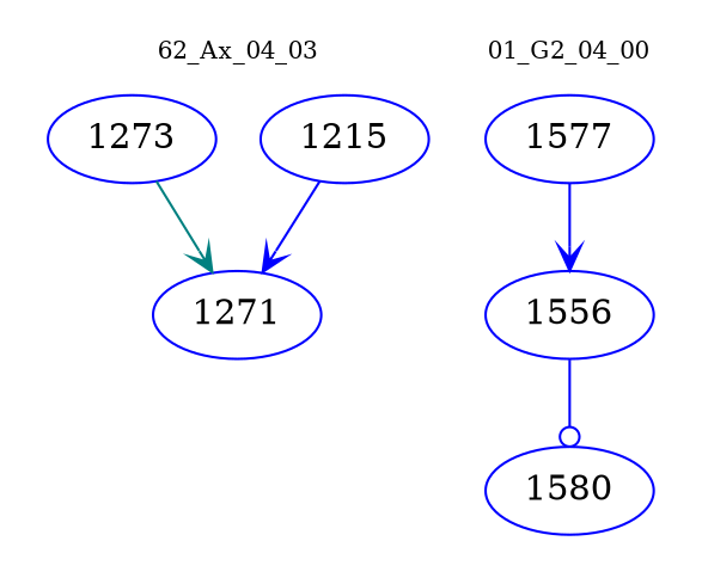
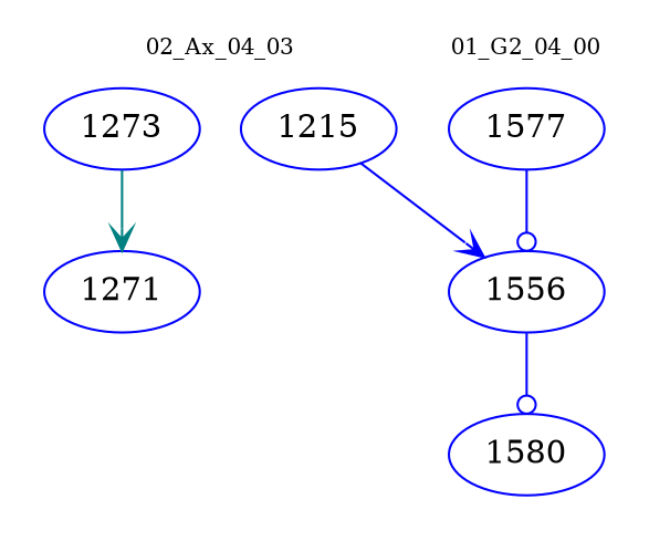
  digraph {
    node [color=blue]
    edge [arrowhead=vee color=blue]
    n1 [label=1215]
    n2 [label=1271]
    n3 [label=1273]
    n4 [label=1577]
    n5 [label=1556]
    n6 [label=1580]
    subgraph cluster_1 {
      color=white
      fontsize=10
-     label="62_Ax_04_03"
+     label="02_Ax_04_03"
      n1
      n2
      n3
    }
    subgraph cluster_2 {
      color=white
      fontsize=10
      label="01_G2_04_00"
      n4
      n5
      n6
    }
-   n1 -> n2
+   n1 -> n5
    n3 -> n2 [color=teal]
-   n4 -> n5
+   n4 -> n5 [arrowhead=odot]
    n5 -> n6 [arrowhead=odot]
  }
